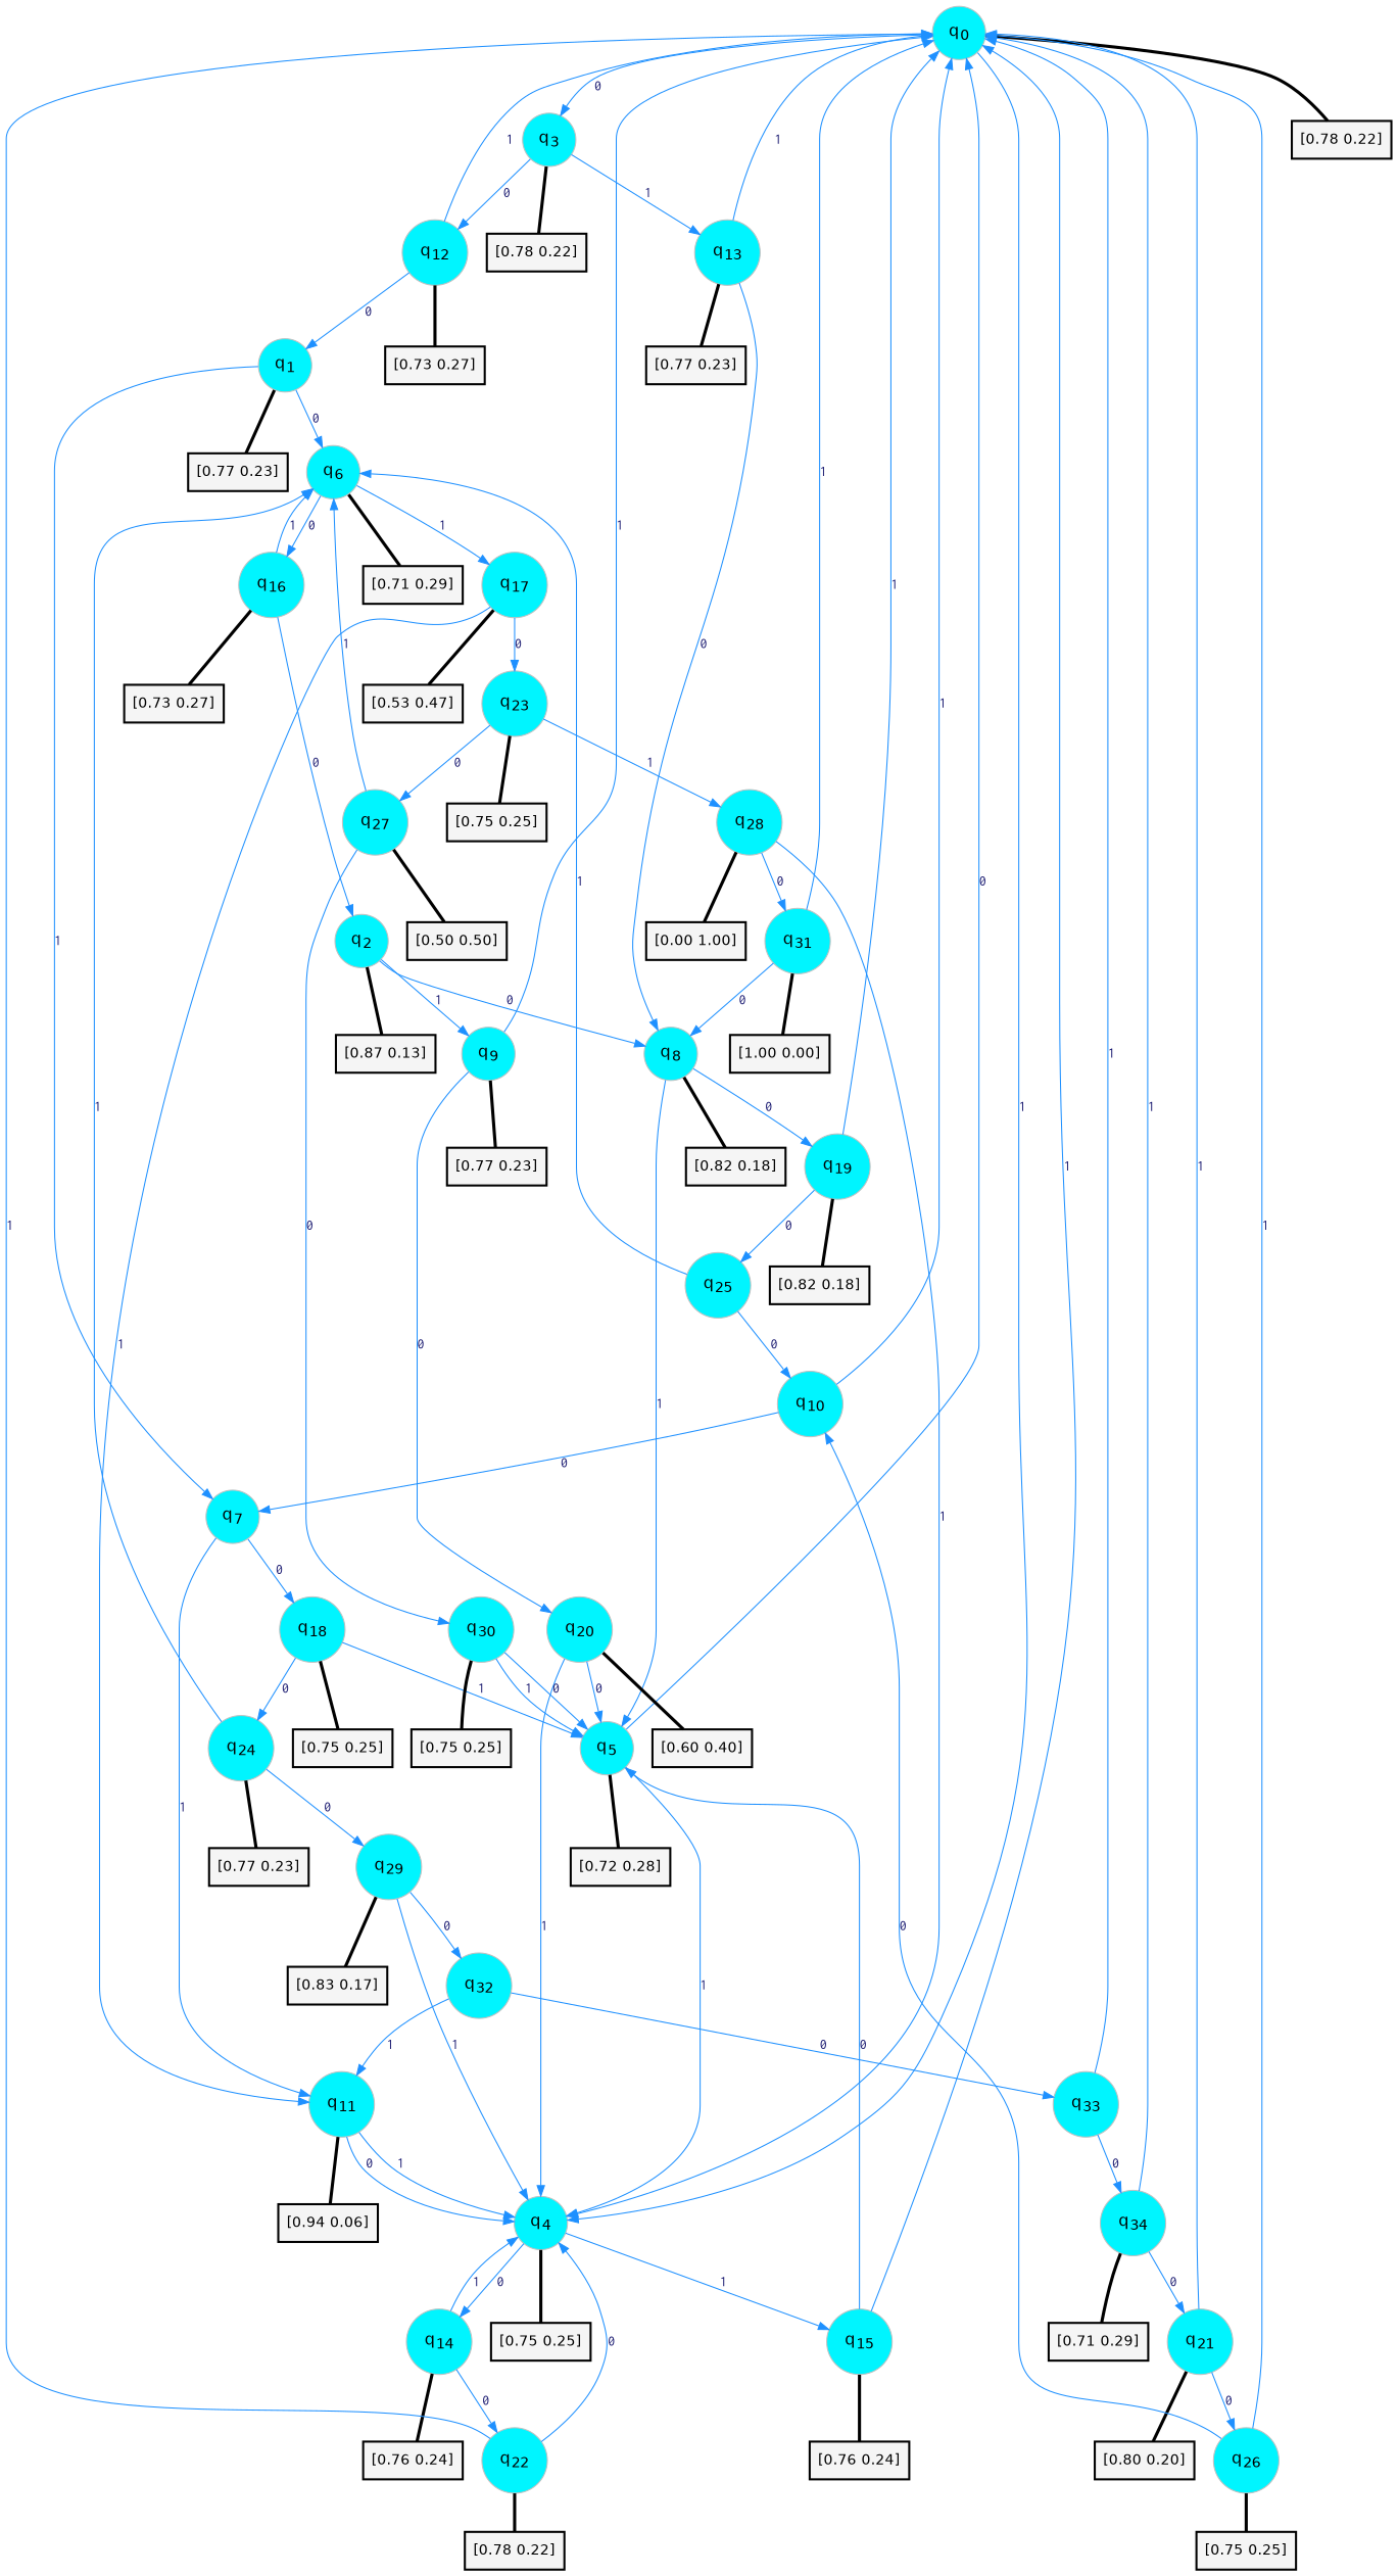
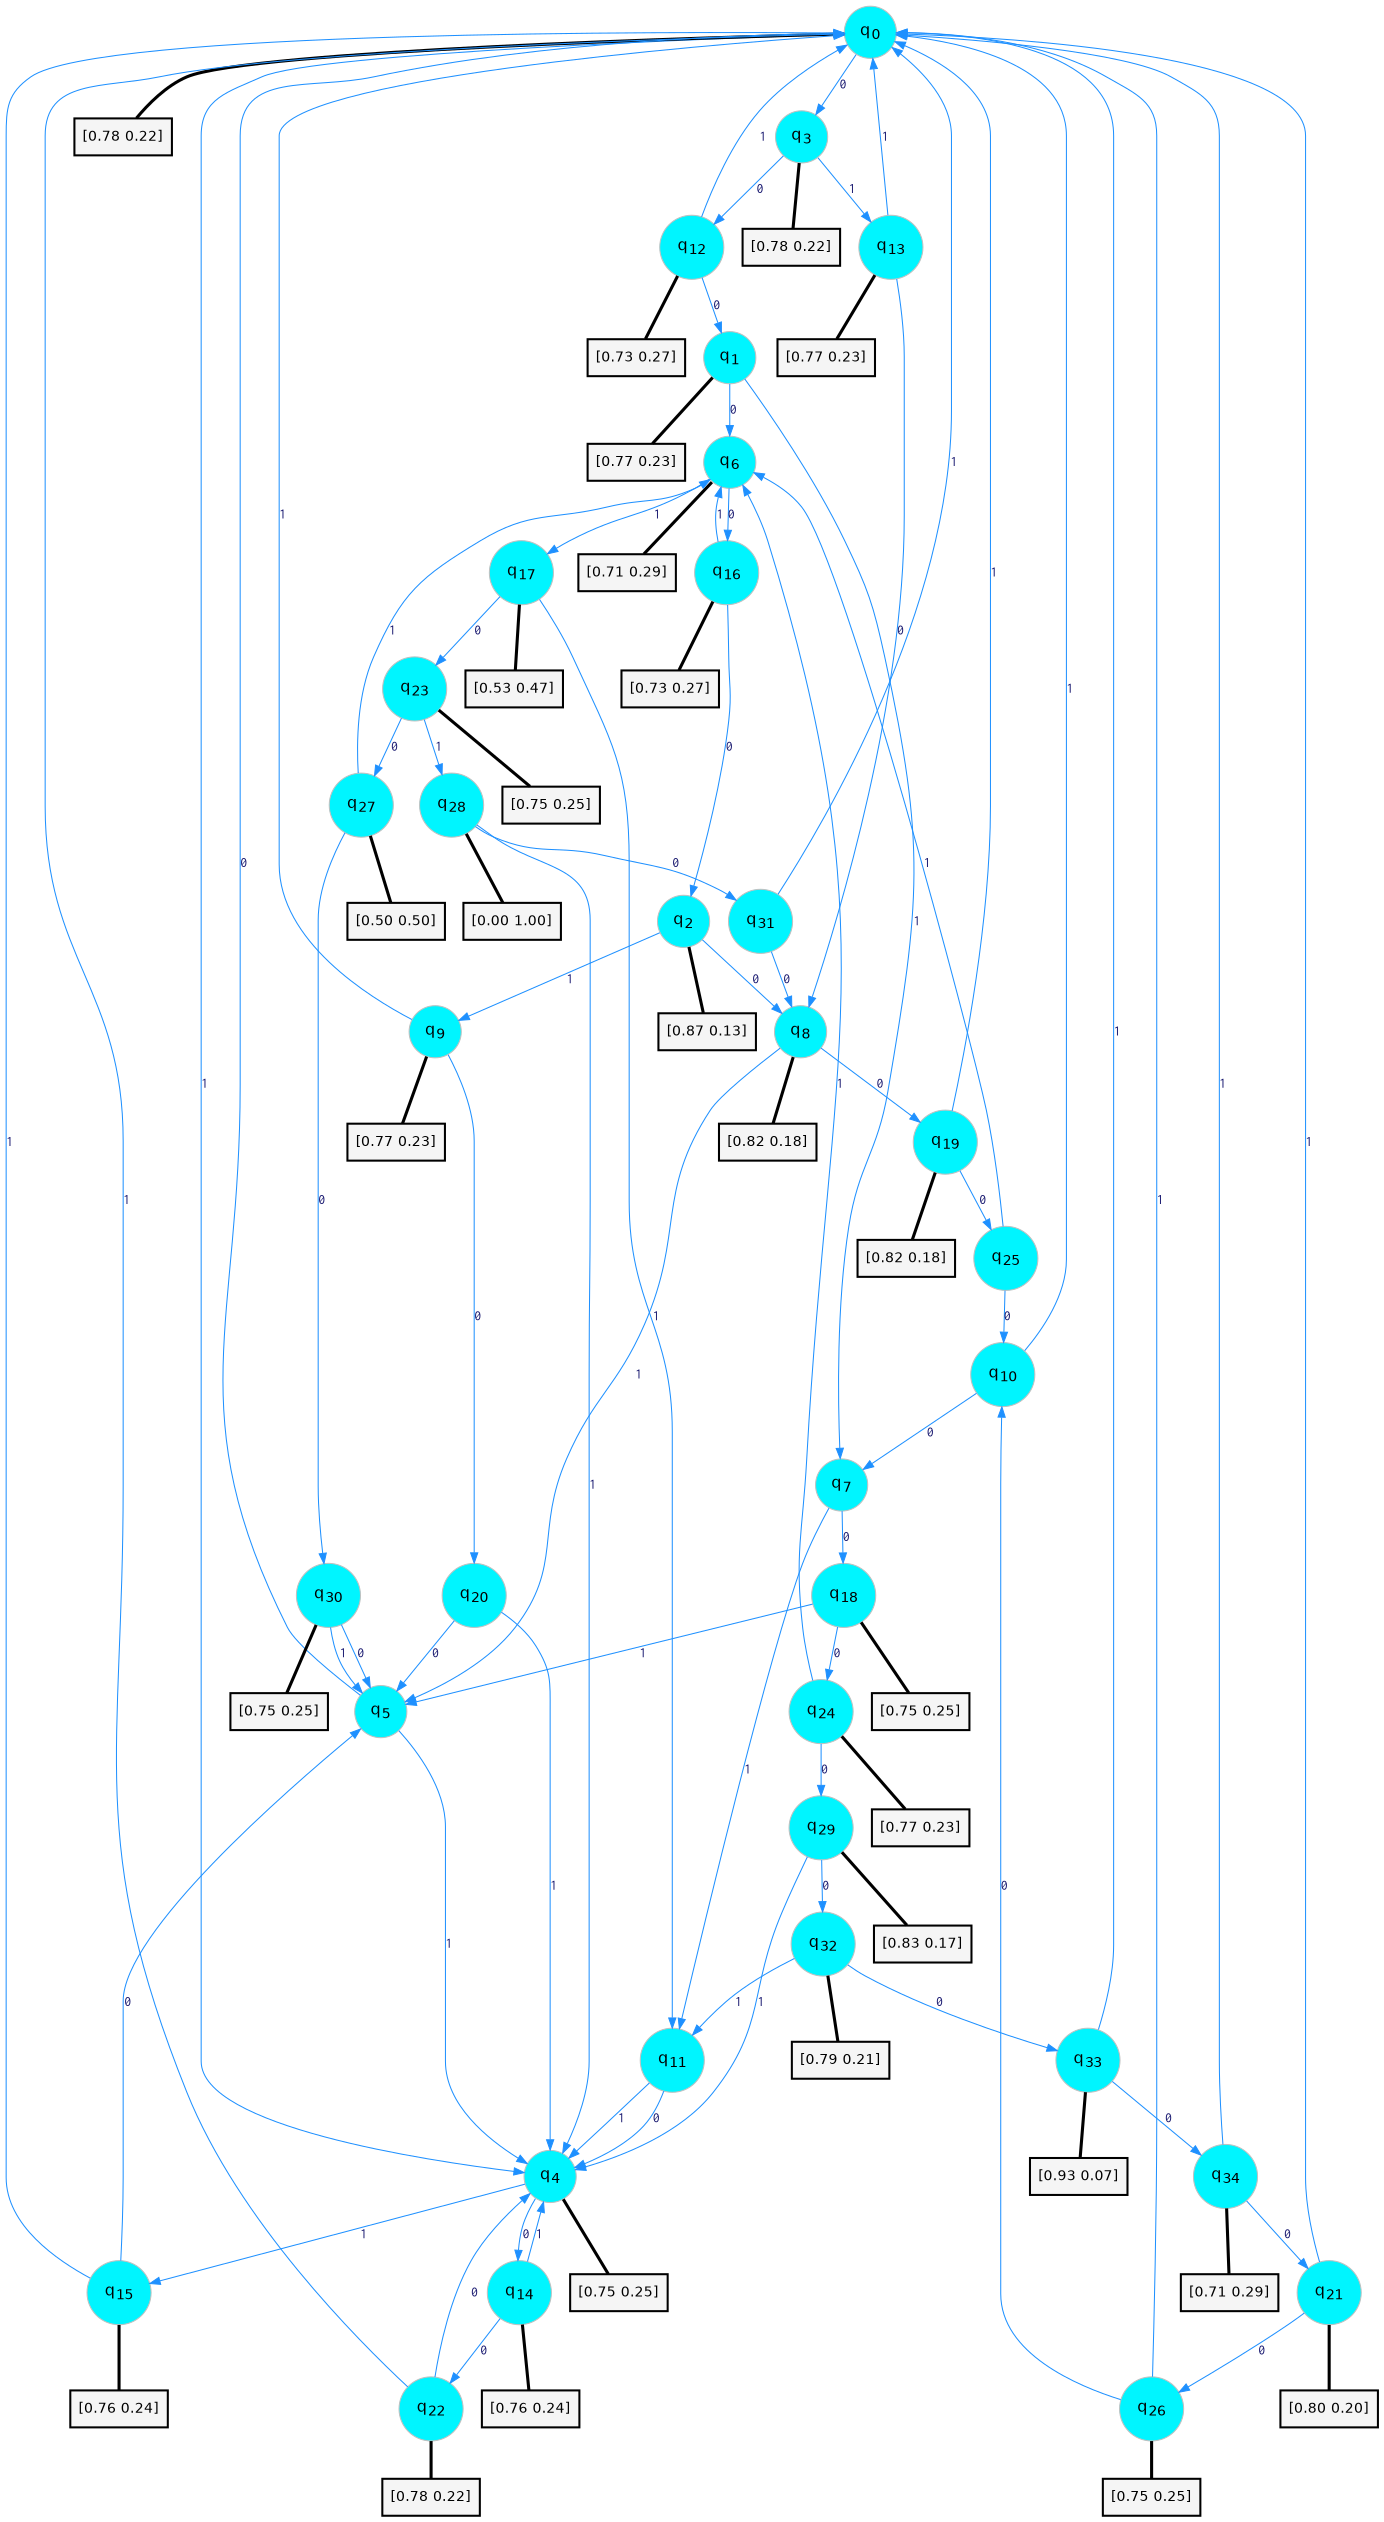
  digraph {
    rankdir=TD
    node [color=gray fillcolor=turquoise1 fontcolor=black fontname=Helvetica fontsize=16 fontweight=bold shape=circle style=filled]
    edge [arrowsize=1 color=dodgerblue1 fontcolor=midnightblue fontname=courier fontweight=bold penwidth=1 style=solid weight=20]
    n1 [label=<q<SUB>0</SUB>>]
    n2 [label=<q<SUB>3</SUB>>]
    n3 [label=<q<SUB>4</SUB>>]
    n4 [color=black fillcolor=whitesmoke fontsize=14 label="[0.78 0.22]" penwidth=2 shape=box]
    n5 [label=<q<SUB>12</SUB>>]
    n6 [label=<q<SUB>13</SUB>>]
    n7 [color=black fillcolor=whitesmoke fontsize=14 label="[0.78 0.22]" penwidth=2 shape=box]
    n8 [label=<q<SUB>14</SUB>>]
    n9 [label=<q<SUB>15</SUB>>]
    n10 [color=black fillcolor=whitesmoke fontsize=14 label="[0.75 0.25]" penwidth=2 shape=box]
    n11 [label=<q<SUB>1</SUB>>]
    n12 [label=<q<SUB>6</SUB>>]
    n13 [label=<q<SUB>7</SUB>>]
    n14 [color=black fillcolor=whitesmoke fontsize=14 label="[0.77 0.23]" penwidth=2 shape=box]
    n15 [label=<q<SUB>16</SUB>>]
    n16 [label=<q<SUB>17</SUB>>]
    n17 [color=black fillcolor=whitesmoke fontsize=14 label="[0.71 0.29]" penwidth=2 shape=box]
    n18 [label=<q<SUB>11</SUB>>]
    n19 [label=<q<SUB>18</SUB>>]
    n20 [label=<q<SUB>2</SUB>>]
    n21 [label=<q<SUB>8</SUB>>]
    n22 [label=<q<SUB>9</SUB>>]
    n23 [color=black fillcolor=whitesmoke fontsize=14 label="[0.87 0.13]" penwidth=2 shape=box]
    n24 [label=<q<SUB>5</SUB>>]
    n25 [label=<q<SUB>19</SUB>>]
    n26 [color=black fillcolor=whitesmoke fontsize=14 label="[0.82 0.18]" penwidth=2 shape=box]
    n27 [label=<q<SUB>20</SUB>>]
    n28 [color=black fillcolor=whitesmoke fontsize=14 label="[0.77 0.23]" penwidth=2 shape=box]
    n29 [color=black fillcolor=whitesmoke fontsize=14 label="[0.73 0.27]" penwidth=2 shape=box]
    n30 [color=black fillcolor=whitesmoke fontsize=14 label="[0.77 0.23]" penwidth=2 shape=box]
    n31 [label=<q<SUB>22</SUB>>]
    n32 [color=black fillcolor=whitesmoke fontsize=14 label="[0.76 0.24]" penwidth=2 shape=box]
    n33 [color=black fillcolor=whitesmoke fontsize=14 label="[0.76 0.24]" penwidth=2 shape=box]
-   n34 [color=black fillcolor=whitesmoke fontsize=14 label="[0.72 0.28]" penwidth=2 shape=box]
    n35 [color=black fillcolor=whitesmoke fontsize=14 label="[0.73 0.27]" penwidth=2 shape=box]
    n36 [label=<q<SUB>23</SUB>>]
    n37 [color=black fillcolor=whitesmoke fontsize=14 label="[0.53 0.47]" penwidth=2 shape=box]
-   n38 [color=black fillcolor=whitesmoke fontsize=14 label="[0.94 0.06]" penwidth=2 shape=box]
    n39 [label=<q<SUB>24</SUB>>]
    n40 [color=black fillcolor=whitesmoke fontsize=14 label="[0.75 0.25]" penwidth=2 shape=box]
    n41 [label=<q<SUB>25</SUB>>]
    n42 [color=black fillcolor=whitesmoke fontsize=14 label="[0.82 0.18]" penwidth=2 shape=box]
-   n43 [color=black fillcolor=whitesmoke fontsize=14 label="[0.60 0.40]" penwidth=2 shape=box]
    n44 [label=<q<SUB>10</SUB>>]
    n45 [color=black fillcolor=whitesmoke fontsize=14 label="[0.78 0.22]" penwidth=2 shape=box]
    n46 [label=<q<SUB>27</SUB>>]
    n47 [label=<q<SUB>28</SUB>>]
    n48 [color=black fillcolor=whitesmoke fontsize=14 label="[0.75 0.25]" penwidth=2 shape=box]
    n49 [label=<q<SUB>29</SUB>>]
    n50 [color=black fillcolor=whitesmoke fontsize=14 label="[0.77 0.23]" penwidth=2 shape=box]
    n51 [label=<q<SUB>21</SUB>>]
    n52 [label=<q<SUB>26</SUB>>]
    n53 [color=black fillcolor=whitesmoke fontsize=14 label="[0.80 0.20]" penwidth=2 shape=box]
    n54 [color=black fillcolor=whitesmoke fontsize=14 label="[0.75 0.25]" penwidth=2 shape=box]
    n55 [label=<q<SUB>30</SUB>>]
    n56 [color=black fillcolor=whitesmoke fontsize=14 label="[0.50 0.50]" penwidth=2 shape=box]
    n57 [label=<q<SUB>31</SUB>>]
    n58 [color=black fillcolor=whitesmoke fontsize=14 label="[0.00 1.00]" penwidth=2 shape=box]
    n59 [label=<q<SUB>32</SUB>>]
    n60 [color=black fillcolor=whitesmoke fontsize=14 label="[0.83 0.17]" penwidth=2 shape=box]
    n61 [color=black fillcolor=whitesmoke fontsize=14 label="[0.75 0.25]" penwidth=2 shape=box]
-   n62 [color=black fillcolor=whitesmoke fontsize=14 label="[1.00 0.00]" penwidth=2 shape=box]
    n63 [label=<q<SUB>33</SUB>>]
+   n64 [color=black fillcolor=whitesmoke fontsize=14 label="[0.79 0.21]" penwidth=2 shape=box]
    n65 [label=<q<SUB>34</SUB>>]
+   n66 [color=black fillcolor=whitesmoke fontsize=14 label="[0.93 0.07]" penwidth=2 shape=box]
    n67 [color=black fillcolor=whitesmoke fontsize=14 label="[0.71 0.29]" penwidth=2 shape=box]
    n1 -> n2 [label=0]
    n1 -> n3 [label=1]
    n1 -> n4 [arrowhead=none color=black penwidth=3]
    n2 -> n5 [label=0]
    n2 -> n6 [label=1]
    n2 -> n7 [arrowhead=none color=black penwidth=3]
    n3 -> n8 [label=0]
    n3 -> n9 [label=1]
    n3 -> n10 [arrowhead=none color=black penwidth=3]
    n5 -> n1 [label=1]
    n5 -> n11 [label=0]
    n5 -> n29 [arrowhead=none color=black penwidth=3]
    n6 -> n1 [label=1]
    n6 -> n21 [label=0]
    n6 -> n30 [arrowhead=none color=black penwidth=3]
    n8 -> n3 [label=1]
    n8 -> n31 [label=0]
    n8 -> n32 [arrowhead=none color=black penwidth=3]
    n9 -> n1 [label=1]
    n9 -> n24 [label=0]
    n9 -> n33 [arrowhead=none color=black penwidth=3]
    n11 -> n12 [label=0]
    n11 -> n13 [label=1]
    n11 -> n14 [arrowhead=none color=black penwidth=3]
    n12 -> n15 [label=0]
    n12 -> n16 [label=1]
    n12 -> n17 [arrowhead=none color=black penwidth=3]
    n13 -> n18 [label=1]
    n13 -> n19 [label=0]
    n15 -> n12 [label=1]
    n15 -> n20 [label=0]
    n15 -> n35 [arrowhead=none color=black penwidth=3]
    n16 -> n18 [label=1]
    n16 -> n36 [label=0]
    n16 -> n37 [arrowhead=none color=black penwidth=3]
    n18 -> n3 [label=0]
    n18 -> n3 [label=1]
-   n18 -> n38 [arrowhead=none color=black penwidth=3]
    n19 -> n24 [label=1]
    n19 -> n39 [label=0]
    n19 -> n40 [arrowhead=none color=black penwidth=3]
    n20 -> n21 [label=0]
    n20 -> n22 [label=1]
    n20 -> n23 [arrowhead=none color=black penwidth=3]
    n21 -> n24 [label=1]
    n21 -> n25 [label=0]
    n21 -> n26 [arrowhead=none color=black penwidth=3]
    n22 -> n1 [label=1]
    n22 -> n27 [label=0]
    n22 -> n28 [arrowhead=none color=black penwidth=3]
    n24 -> n1 [label=0]
    n24 -> n3 [label=1]
-   n24 -> n34 [arrowhead=none color=black penwidth=3]
    n25 -> n1 [label=1]
    n25 -> n41 [label=0]
    n25 -> n42 [arrowhead=none color=black penwidth=3]
    n27 -> n3 [label=1]
    n27 -> n24 [label=0]
-   n27 -> n43 [arrowhead=none color=black penwidth=3]
    n31 -> n1 [label=1]
    n31 -> n3 [label=0]
    n31 -> n45 [arrowhead=none color=black penwidth=3]
    n36 -> n46 [label=0]
    n36 -> n47 [label=1]
    n36 -> n48 [arrowhead=none color=black penwidth=3]
    n39 -> n12 [label=1]
    n39 -> n49 [label=0]
    n39 -> n50 [arrowhead=none color=black penwidth=3]
    n41 -> n12 [label=1]
    n41 -> n44 [label=0]
    n44 -> n1 [label=1]
    n44 -> n13 [label=0]
    n46 -> n12 [label=1]
    n46 -> n55 [label=0]
    n46 -> n56 [arrowhead=none color=black penwidth=3]
    n47 -> n3 [label=1]
    n47 -> n57 [label=0]
    n47 -> n58 [arrowhead=none color=black penwidth=3]
    n49 -> n3 [label=1]
    n49 -> n59 [label=0]
    n49 -> n60 [arrowhead=none color=black penwidth=3]
    n51 -> n1 [label=1]
    n51 -> n52 [label=0]
    n51 -> n53 [arrowhead=none color=black penwidth=3]
    n52 -> n1 [label=1]
    n52 -> n44 [label=0]
    n52 -> n54 [arrowhead=none color=black penwidth=3]
    n55 -> n24 [label=0]
    n55 -> n24 [label=1]
    n55 -> n61 [arrowhead=none color=black penwidth=3]
    n57 -> n1 [label=1]
    n57 -> n21 [label=0]
-   n57 -> n62 [arrowhead=none color=black penwidth=3]
    n59 -> n18 [label=1]
    n59 -> n63 [label=0]
+   n59 -> n64 [arrowhead=none color=black penwidth=3]
    n63 -> n1 [label=1]
    n63 -> n65 [label=0]
+   n63 -> n66 [arrowhead=none color=black penwidth=3]
    n65 -> n1 [label=1]
    n65 -> n51 [label=0]
    n65 -> n67 [arrowhead=none color=black penwidth=3]
  }
